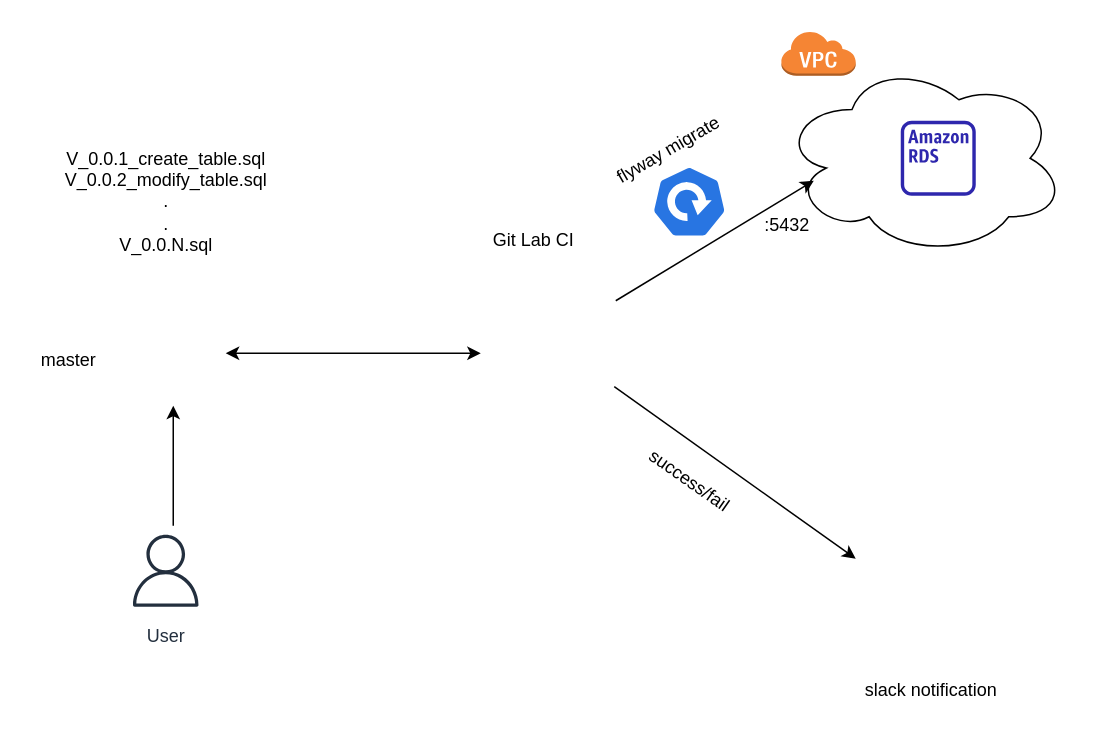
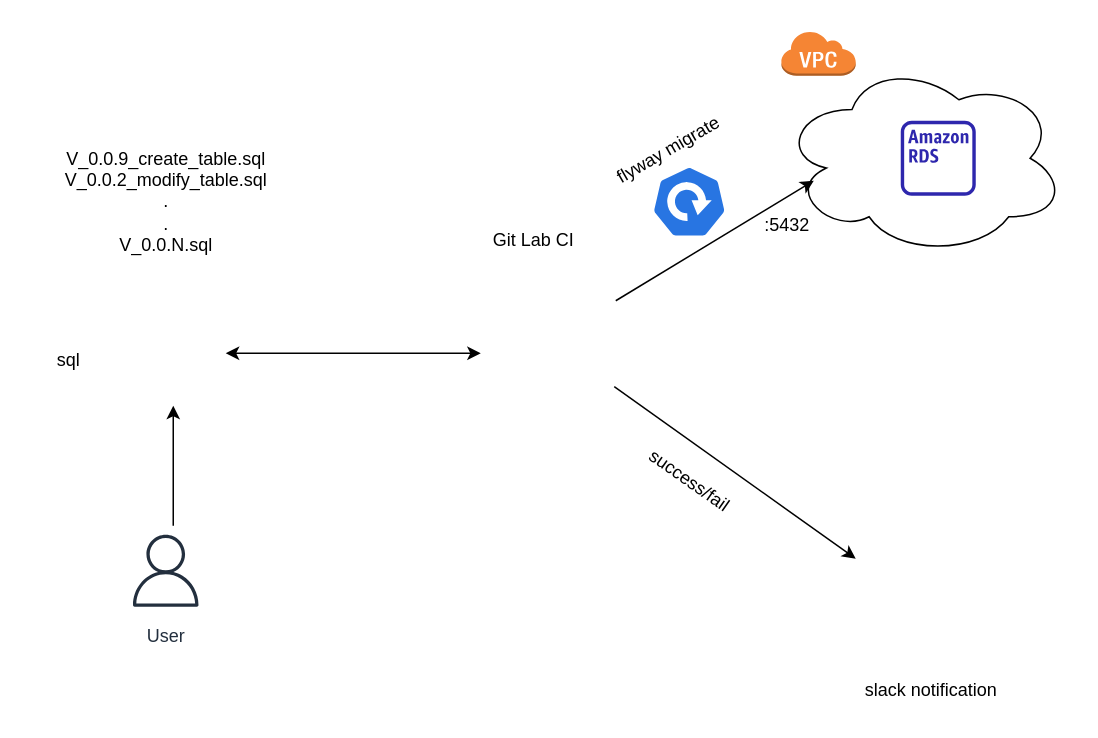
  <mxCell id="0" />
  <mxCell id="1" parent="0" />
  <mxCell id="2" value="" style="shape=image;html=1;verticalAlign=top;verticalLabelPosition=bottom;labelBackgroundColor=#ffffff;imageAspect=0;aspect=fixed;image=https://cdn4.iconfinder.com/data/icons/socialcones/508/Gitlab-128.png" vertex="1" parent="1"><mxGeometry x="320" y="190.5" width="89" height="89" as="geometry" /></mxCell>
  <mxCell id="3" value="" style="outlineConnect=0;dashed=0;verticalLabelPosition=bottom;verticalAlign=top;align=center;html=1;shape=mxgraph.aws3.virtual_private_cloud;fillColor=#F58534;gradientColor=none;" vertex="1" parent="1"><mxGeometry x="520" y="20" width="50" height="30" as="geometry" /></mxCell>
  <mxCell id="4" value="" style="ellipse;shape=cloud;whiteSpace=wrap;html=1;" vertex="1" parent="1"><mxGeometry x="520" y="40" width="190" height="130" as="geometry" /></mxCell>
  <mxCell id="5" value="" style="sketch=0;outlineConnect=0;fontColor=#232F3E;gradientColor=none;fillColor=#2E27AD;strokeColor=none;dashed=0;verticalLabelPosition=bottom;verticalAlign=top;align=center;html=1;fontSize=12;fontStyle=0;aspect=fixed;pointerEvents=1;shape=mxgraph.aws4.rds_instance_alt;" vertex="1" parent="1"><mxGeometry x="600" y="80" width="50" height="50" as="geometry" /></mxCell>
  <mxCell id="6" value="" style="shape=image;html=1;verticalAlign=top;verticalLabelPosition=bottom;labelBackgroundColor=#ffffff;imageAspect=0;aspect=fixed;image=https://cdn2.iconfinder.com/data/icons/social-media-2285/512/1_Slack_colored_svg-128.png" vertex="1" parent="1"><mxGeometry x="570" y="350" width="88" height="88" as="geometry" /></mxCell>
  <mxCell id="7" value="" style="shape=image;html=1;verticalAlign=top;verticalLabelPosition=bottom;labelBackgroundColor=#ffffff;imageAspect=0;aspect=fixed;image=https://cdn4.iconfinder.com/data/icons/socialcones/508/Github-128.png" vertex="1" parent="1"><mxGeometry x="80" y="200" width="70" height="70" as="geometry" /></mxCell>
- <mxCell id="8" value="master" style="text;html=1;resizable=0;autosize=1;align=center;verticalAlign=middle;points=[];fillColor=none;strokeColor=none;rounded=0;" vertex="1" parent="1"><mxGeometry y="230" width="50" height="20" as="geometry" x="20" /></mxCell>
+ <mxCell id="8" value="sql" style="text;html=1;resizable=0;autosize=1;align=center;verticalAlign=middle;points=[];fillColor=none;strokeColor=none;rounded=0;" vertex="1" parent="1"><mxGeometry y="230" width="50" height="20" as="geometry" x="20" /></mxCell>
  <mxCell id="9" value="User" style="sketch=0;outlineConnect=0;fontColor=#232F3E;gradientColor=none;strokeColor=#232F3E;fillColor=#ffffff;dashed=0;verticalLabelPosition=bottom;verticalAlign=top;align=center;html=1;fontSize=12;fontStyle=0;aspect=fixed;shape=mxgraph.aws4.resourceIcon;resIcon=mxgraph.aws4.user;" vertex="1" parent="1"><mxGeometry x="80" y="350" width="60" height="60" as="geometry" /></mxCell>
  <mxCell id="10" value="" style="endArrow=classic;html=1;rounded=0;entryX=0.5;entryY=1;entryDx=0;entryDy=0;" edge="1" parent="1" target="7"><mxGeometry width="50" height="50" relative="1" as="geometry"><mxPoint x="115" y="350" as="sourcePoint" /><mxPoint x="170" y="300" as="targetPoint" /></mxGeometry></mxCell>
  <mxCell id="11" value="Git Lab CI" style="text;html=1;resizable=0;autosize=1;align=center;verticalAlign=middle;points=[];fillColor=none;strokeColor=none;rounded=0;" vertex="1" parent="1"><mxGeometry x="320" y="150" width="70" height="20" as="geometry" /></mxCell>
  <mxCell id="12" value="" style="endArrow=classic;startArrow=classic;html=1;rounded=0;entryX=1;entryY=0.5;entryDx=0;entryDy=0;" edge="1" parent="1" source="2" target="7"><mxGeometry width="50" height="50" relative="1" as="geometry"><mxPoint x="410" y="410" as="sourcePoint" /><mxPoint x="460" y="360" as="targetPoint" /></mxGeometry></mxCell>
  <mxCell id="13" value="" style="endArrow=classic;html=1;rounded=0;entryX=0.116;entryY=0.615;entryDx=0;entryDy=0;entryPerimeter=0;" edge="1" parent="1" target="4"><mxGeometry width="50" height="50" relative="1" as="geometry"><mxPoint x="410" y="200" as="sourcePoint" /><mxPoint x="460" y="360" as="targetPoint" /></mxGeometry></mxCell>
  <mxCell id="14" value="" style="endArrow=classic;html=1;rounded=0;entryX=0;entryY=0.25;entryDx=0;entryDy=0;exitX=1;exitY=0.75;exitDx=0;exitDy=0;" edge="1" parent="1" source="2" target="6"><mxGeometry width="50" height="50" relative="1" as="geometry"><mxPoint x="410" y="410" as="sourcePoint" /><mxPoint x="460" y="360" as="targetPoint" /></mxGeometry></mxCell>
  <mxCell id="15" value="" style="sketch=0;html=1;dashed=0;whitespace=wrap;fillColor=#2875E2;strokeColor=#ffffff;points=[[0.005,0.63,0],[0.1,0.2,0],[0.9,0.2,0],[0.5,0,0],[0.995,0.63,0],[0.72,0.99,0],[0.5,1,0],[0.28,0.99,0]];shape=mxgraph.kubernetes.icon;prIcon=deploy" vertex="1" parent="1"><mxGeometry x="434" y="110" width="50" height="48" as="geometry" /></mxCell>
  <mxCell id="16" value="flyway migrate&lt;br&gt;" style="text;html=1;resizable=0;autosize=1;align=center;verticalAlign=middle;points=[];fillColor=none;strokeColor=none;rounded=0;rotation=-30;" vertex="1" parent="1"><mxGeometry x="400" y="90" width="90" height="20" as="geometry" /></mxCell>
  <mxCell id="17" value="success/fail" style="text;html=1;resizable=0;autosize=1;align=center;verticalAlign=middle;points=[];fillColor=none;strokeColor=none;rounded=0;rotation=35;" vertex="1" parent="1"><mxGeometry x="419" y="310" width="80" height="20" as="geometry" /></mxCell>
  <mxCell id="18" value="slack notification" style="text;html=1;resizable=0;autosize=1;align=center;verticalAlign=middle;points=[];fillColor=none;strokeColor=none;rounded=0;rotation=0;" vertex="1" parent="1"><mxGeometry x="570" y="450" width="100" height="20" as="geometry" /></mxCell>
- <mxCell id="19" value="V_0.0.1_create_table.sql&lt;br&gt;V_0.0.2_modify_table.sql&lt;br&gt;.&lt;br&gt;.&lt;br&gt;V_0.0.N.sql" style="text;html=1;resizable=0;autosize=1;align=center;verticalAlign=middle;points=[];fillColor=none;strokeColor=none;rounded=0;" vertex="1" parent="1"><mxGeometry x="35" y="94" width="150" height="80" as="geometry" /></mxCell>
+ <mxCell id="19" value="V_0.0.9_create_table.sql&lt;br&gt;V_0.0.2_modify_table.sql&lt;br&gt;.&lt;br&gt;.&lt;br&gt;V_0.0.N.sql" style="text;html=1;resizable=0;autosize=1;align=center;verticalAlign=middle;points=[];fillColor=none;strokeColor=none;rounded=0;" vertex="1" parent="1"><mxGeometry x="35" y="94" width="150" height="80" as="geometry" /></mxCell>
  <mxCell id="20" value=":5432&lt;br&gt;" style="text;html=1;resizable=0;autosize=1;align=center;verticalAlign=middle;points=[];fillColor=none;strokeColor=none;rounded=0;" vertex="1" parent="1"><mxGeometry x="499" y="140" width="50" height="20" as="geometry" /></mxCell>
